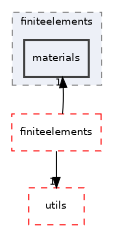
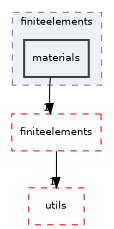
  digraph {
    compound=true
    node [color=red fillcolor="#edf0f7" fontname=Helvetica fontsize=10 shape=box style="dashed,"]
    edge [fontname=Helvetica fontsize=10 headlabel=1 labeldistance=1.5 labelfontname=Helvetica labelfontsize=10]
    n1 [color=grey25 label=materials style="filled,bold,"]
    n2 [label=finiteelements]
    n3 [label=utils]
    subgraph cluster_1 {
      bgcolor="#edf0f7"
      fontname=Helvetica
      fontsize=10
      label=finiteelements
      pencolor=grey50
      style="filled,dashed,"
      n1
    }
-   n2 -> n1
+   n1 -> n2
    n2 -> n3
  }
